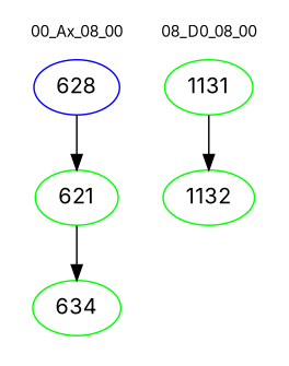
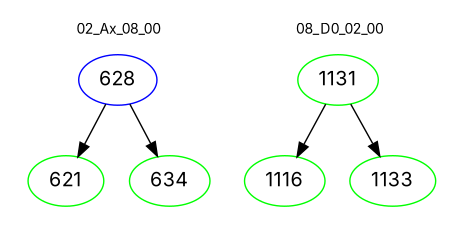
  digraph {
    fontname=Inter
    node [color=green fontname=Inter]
    edge [color=black fontname=Inter]
    n1 [color=blue label=628]
    n2 [label=621]
    n3 [label=634]
    n4 [label=1131]
-   n6 [label=1132]
+   n5 [label=1116]
+   n6 [label=1133]
    subgraph cluster_1 {
      color=white
      fontsize=10
-     label="00_Ax_08_00"
+     label="02_Ax_08_00"
      n1
      n2
      n3
    }
    subgraph cluster_2 {
      color=white
      fontsize=10
-     label="08_D0_08_00"
+     label="08_D0_02_00"
      n4
+     n5
      n6
    }
    n1 -> n2
-   n2 -> n3
+   n1 -> n3
+   n4 -> n5
    n4 -> n6
  }
